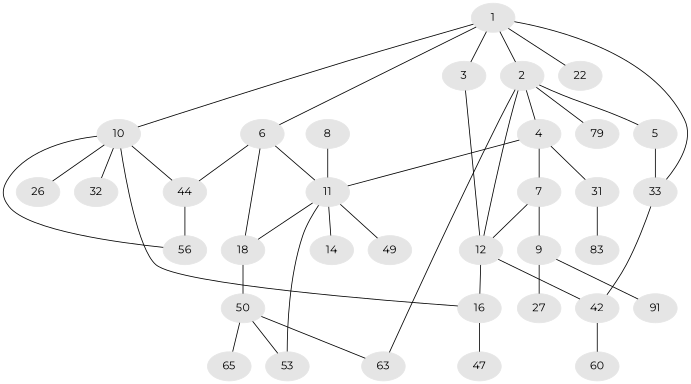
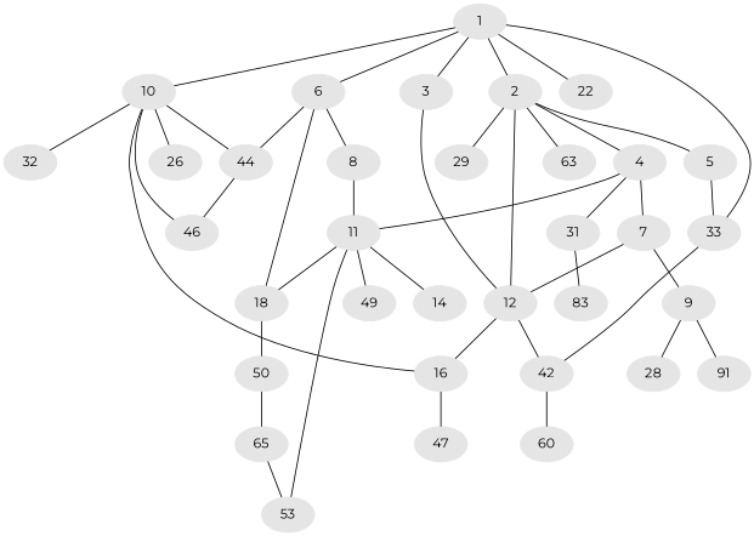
  graph {
    fontname=Montserrat
    node [color=gray90 fontname=Montserrat style=filled]
    edge [fontname=Montserrat]
    2 [super="+17"]
    4 [super="+25"]
    5 [super="+30"]
    12
-   29 [label=79]
+   29
    n6 [label=63 super="+70"]
    1
    3 [super="+68"]
    6 [super="+36"]
    10 [super="+20+31"]
    22
    33 [super="+40"]
    8
    18
    44 [super="+59"]
-   46 [label=56]
+   46
    16 [super="+23"]
    26 [super="+51"]
    32
    42 [super="+48"]
    7
    11 [super="+72+13+15"]
    n23 [label=31 super="+39"]
    9 [super="+24+35"]
    53 [super="+56"]
    14
    49
    n28 [label=83]
    50 [super="+62"]
-   28 [super="+71" label=27]
+   28 [super="+71"]
    n31 [label=91]
    47
    60 [super="+67"]
    65
    2 -- 4
    2 -- 5
    2 -- 12
    2 -- 29
    2 -- n6
    4 -- 7
    4 -- 11
    4 -- n23
    5 -- 33
    12 -- 16
    12 -- 42
    1 -- 2
    1 -- 3
    1 -- 6
    1 -- 10
    1 -- 22
    1 -- 33
    3 -- 12
-   6 -- 11
+   6 -- 8
    6 -- 18
    6 -- 44
    10 -- 44
    10 -- 46
    10 -- 16
    10 -- 26
    10 -- 32
    33 -- 42
    8 -- 11
    18 -- 50
    44 -- 46
    16 -- 47
    42 -- 60
    7 -- 12
    7 -- 9
    11 -- 18
    11 -- 53
    11 -- 14
    11 -- 49
    n23 -- n28
    9 -- 28
    9 -- n31
-   50 -- n6
-   50 -- 53
+   65 -- 53
    50 -- 65
  }
